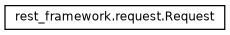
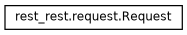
  digraph {
    rankdir=LR
-   n1 [color=black fillcolor=white fontname=Helvetica fontsize=10 height=0.2 label="rest_framework.request.Request" shape=record style=filled width=0.4]
+   n1 [color=black fillcolor=white fontname=Helvetica fontsize=10 height=0.2 label="rest_rest.request.Request" shape=record style=filled width=0.4]
  }
